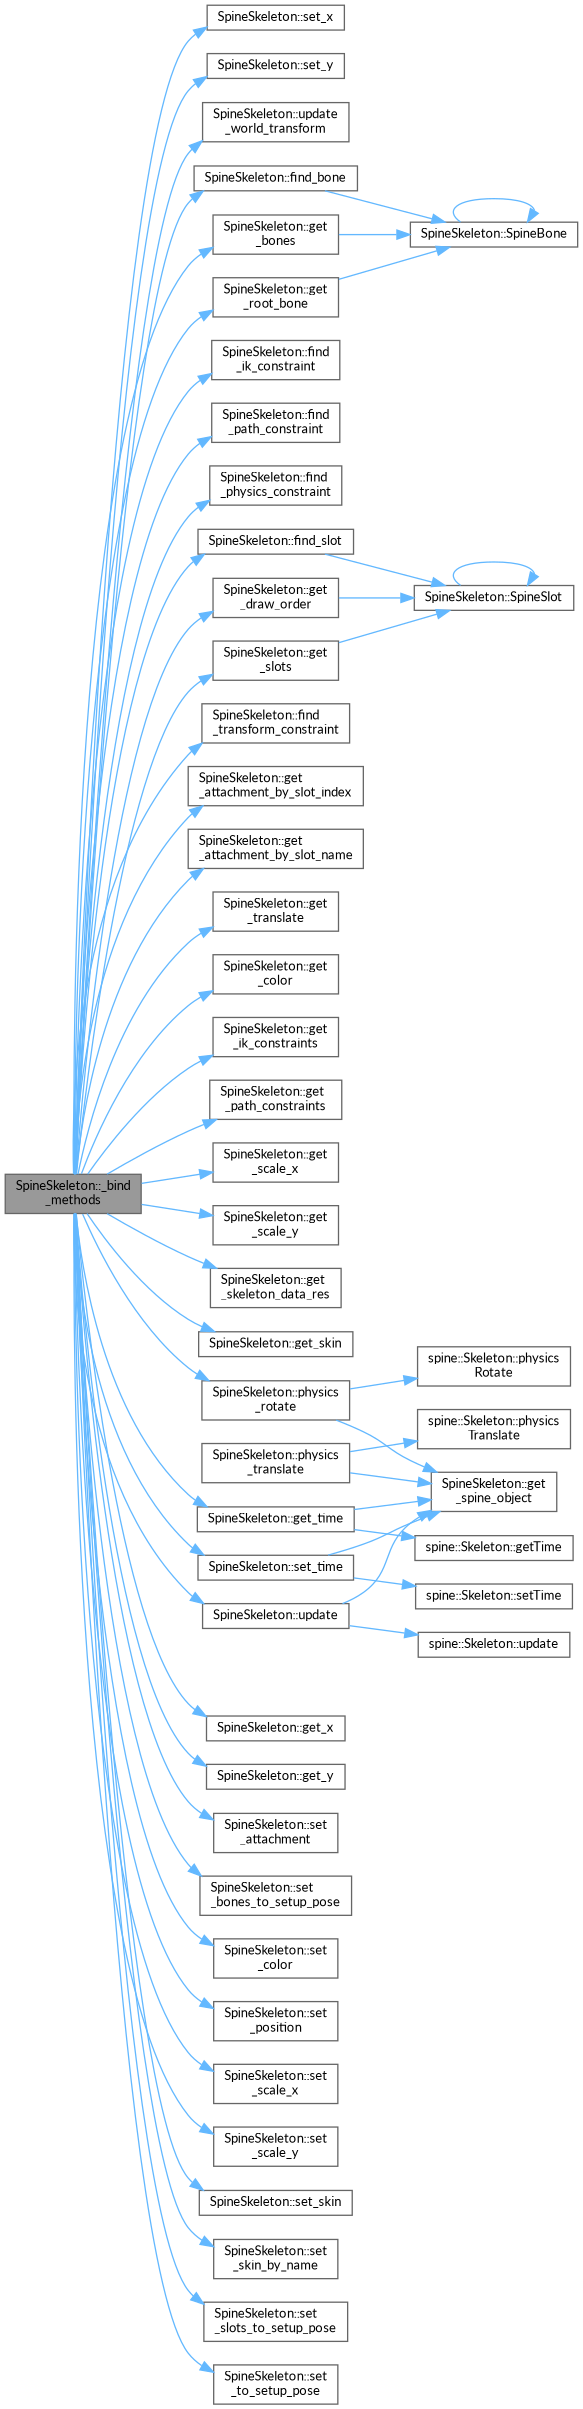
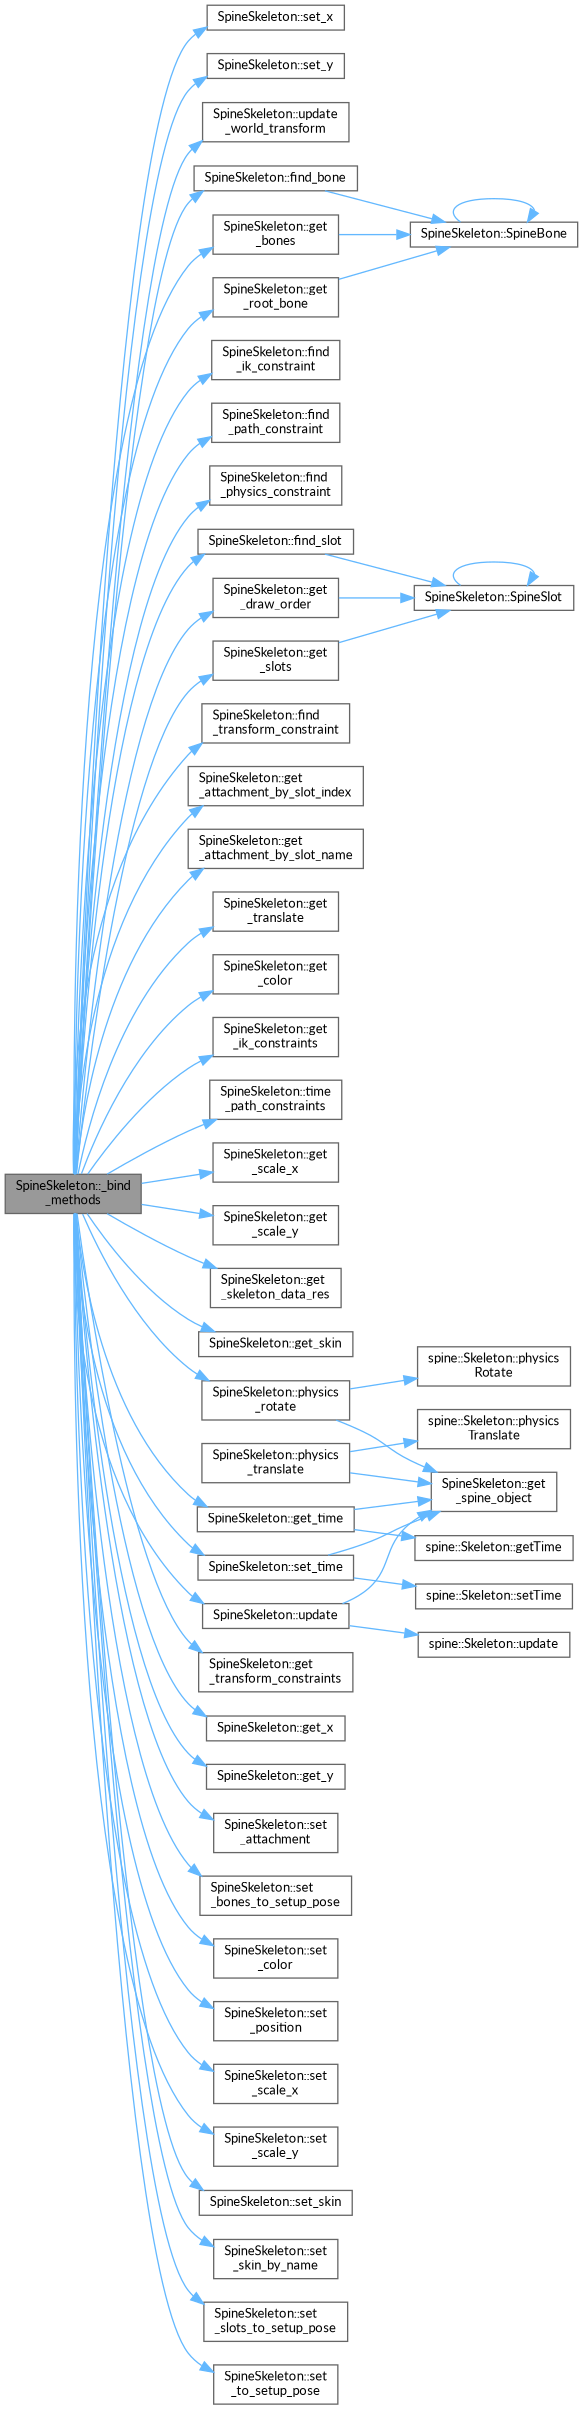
  digraph {
    fontname=Lato
    rankdir=LR
    node [color=grey40 fillcolor=white fontname=Lato fontsize=10 shape=box style=filled]
    edge [color=steelblue1 fontname=Lato fontsize=10 labelfontname=Helvetica labelfontsize=10 style=solid]
    n1 [color=gray40 fillcolor=grey60 fontcolor=black height=0.2 label="SpineSkeleton::_bind\l_methods" width=0.4]
    n2 [height=0.2 label="SpineSkeleton::find_bone" width=0.4]
    n3 [height=0.2 label="SpineSkeleton::find\l_ik_constraint" width=0.4]
    n4 [height=0.2 label="SpineSkeleton::find\l_path_constraint" width=0.4]
    n5 [height=0.2 label="SpineSkeleton::find\l_physics_constraint" width=0.4]
    n6 [height=0.2 label="SpineSkeleton::find_slot" width=0.4]
    n7 [height=0.2 label="SpineSkeleton::find\l_transform_constraint" width=0.4]
    n8 [height=0.2 label="SpineSkeleton::get\l_attachment_by_slot_index" width=0.4]
    n9 [height=0.2 label="SpineSkeleton::get\l_attachment_by_slot_name" width=0.4]
    n10 [height=0.2 label="SpineSkeleton::get\l_bones" width=0.4]
    n11 [height=0.2 label="SpineSkeleton::get\l_translate" width=0.4]
    n12 [height=0.2 label="SpineSkeleton::get\l_color" width=0.4]
    n13 [height=0.2 label="SpineSkeleton::get\l_draw_order" width=0.4]
    n14 [height=0.2 label="SpineSkeleton::get\l_ik_constraints" width=0.4]
-   n15 [height=0.2 label="SpineSkeleton::get\l_path_constraints" width=0.4]
+   n15 [height=0.2 label="SpineSkeleton::time\l_path_constraints" width=0.4]
    n16 [height=0.2 label="SpineSkeleton::get\l_root_bone" width=0.4]
    n17 [height=0.2 label="SpineSkeleton::get\l_scale_x" width=0.4]
    n18 [height=0.2 label="SpineSkeleton::get\l_scale_y" width=0.4]
    n19 [height=0.2 label="SpineSkeleton::get\l_skeleton_data_res" width=0.4]
    n20 [height=0.2 label="SpineSkeleton::get_skin" width=0.4]
    n21 [height=0.2 label="SpineSkeleton::get\l_slots" width=0.4]
    n22 [height=0.2 label="SpineSkeleton::get_time" width=0.4]
+   n23 [height=0.2 label="SpineSkeleton::get\l_transform_constraints" width=0.4]
    n24 [height=0.2 label="SpineSkeleton::get_x" width=0.4]
    n25 [height=0.2 label="SpineSkeleton::get_y" width=0.4]
    n26 [height=0.2 label="SpineSkeleton::physics\l_rotate" width=0.4]
    n27 [height=0.2 label="SpineSkeleton::set\l_attachment" width=0.4]
    n28 [height=0.2 label="SpineSkeleton::set\l_bones_to_setup_pose" width=0.4]
    n29 [height=0.2 label="SpineSkeleton::set\l_color" width=0.4]
    n30 [height=0.2 label="SpineSkeleton::set\l_position" width=0.4]
    n31 [height=0.2 label="SpineSkeleton::set\l_scale_x" width=0.4]
    n32 [height=0.2 label="SpineSkeleton::set\l_scale_y" width=0.4]
    n33 [height=0.2 label="SpineSkeleton::set_skin" width=0.4]
    n34 [height=0.2 label="SpineSkeleton::set\l_skin_by_name" width=0.4]
    n35 [height=0.2 label="SpineSkeleton::set\l_slots_to_setup_pose" width=0.4]
    n36 [height=0.2 label="SpineSkeleton::set_time" width=0.4]
    n37 [height=0.2 label="SpineSkeleton::set\l_to_setup_pose" width=0.4]
    n38 [height=0.2 label="SpineSkeleton::set_x" width=0.4]
    n39 [height=0.2 label="SpineSkeleton::set_y" width=0.4]
    n40 [height=0.2 label="SpineSkeleton::update" width=0.4]
    n41 [height=0.2 label="SpineSkeleton::update\l_world_transform" width=0.4]
    n42 [height=0.2 label="SpineSkeleton::SpineBone" width=0.4]
    n43 [height=0.2 label="SpineSkeleton::SpineSlot" width=0.4]
    n44 [height=0.2 label="SpineSkeleton::get\l_spine_object" width=0.4]
    n45 [height=0.2 label="spine::Skeleton::getTime" width=0.4]
    n46 [height=0.2 label="spine::Skeleton::physics\lRotate" width=0.4]
    n47 [height=0.2 label="SpineSkeleton::physics\l_translate" width=0.4]
    n48 [height=0.2 label="spine::Skeleton::physics\lTranslate" width=0.4]
    n49 [height=0.2 label="spine::Skeleton::setTime" width=0.4]
    n50 [height=0.2 label="spine::Skeleton::update" width=0.4]
    n1 -> n2
    n1 -> n3
    n1 -> n4
    n1 -> n5
    n1 -> n6
    n1 -> n7
    n1 -> n8
    n1 -> n9
    n1 -> n10
    n1 -> n11
    n1 -> n12
    n1 -> n13
    n1 -> n14
    n1 -> n15
    n1 -> n16
    n1 -> n17
    n1 -> n18
    n1 -> n19
    n1 -> n20
    n1 -> n21
    n1 -> n22
+   n1 -> n23
    n1 -> n24
    n1 -> n25
    n1 -> n26
    n1 -> n27
    n1 -> n28
    n1 -> n29
    n1 -> n30
    n1 -> n31
    n1 -> n32
    n1 -> n33
    n1 -> n34
    n1 -> n35
    n1 -> n36
    n1 -> n37
    n1 -> n38
    n1 -> n39
    n1 -> n40
    n1 -> n41
    n2 -> n42
    n6 -> n43
    n10 -> n42
    n13 -> n43
    n16 -> n42
    n21 -> n43
    n22 -> n44
    n22 -> n45
    n26 -> n44
    n26 -> n46
    n36 -> n44
    n36 -> n49
    n40 -> n44
    n40 -> n50
    n42 -> n42
    n43 -> n43
    n47 -> n44
    n47 -> n48
  }
